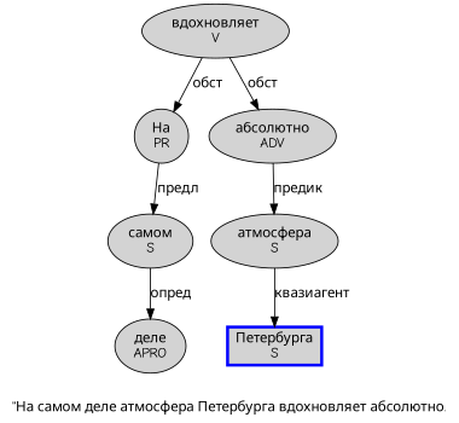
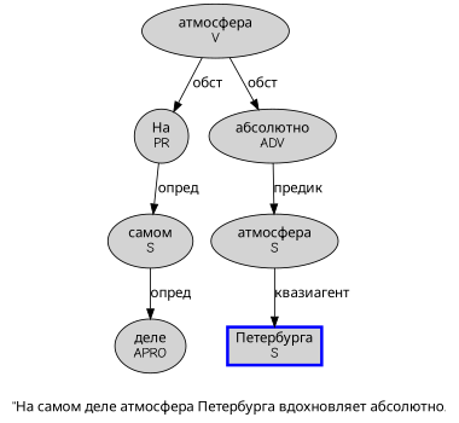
  digraph {
    fontname="Comic Neue"
    label="\"На самом деле атмосфера Петербурга вдохновляет абсолютно."
    node [fillcolor=lightgray fontname="Comic Neue" penwidth=1 shape=ellipse style=filled]
    edge [fontname="Comic Neue"]
    n1 [label="На\nPR"]
    n2 [label="самом\nS"]
    n3 [label="деле\nAPRO"]
    n4 [label="атмосфера\nS"]
    n5 [color=blue label="Петербурга\nS" penwidth=3 shape=box]
-   n6 [label="вдохновляет\nV"]
+   n6 [label="атмосфера\nV"]
    n7 [label="абсолютно\nADV"]
-   n1 -> n2 [label="предл"]
+   n1 -> n2 [label="опред"]
    n2 -> n3 [label="опред"]
    n4 -> n5 [label="квазиагент"]
    n6 -> n1 [label="обст"]
    n6 -> n7 [label="обст"]
    n7 -> n4 [label="предик"]
  }
